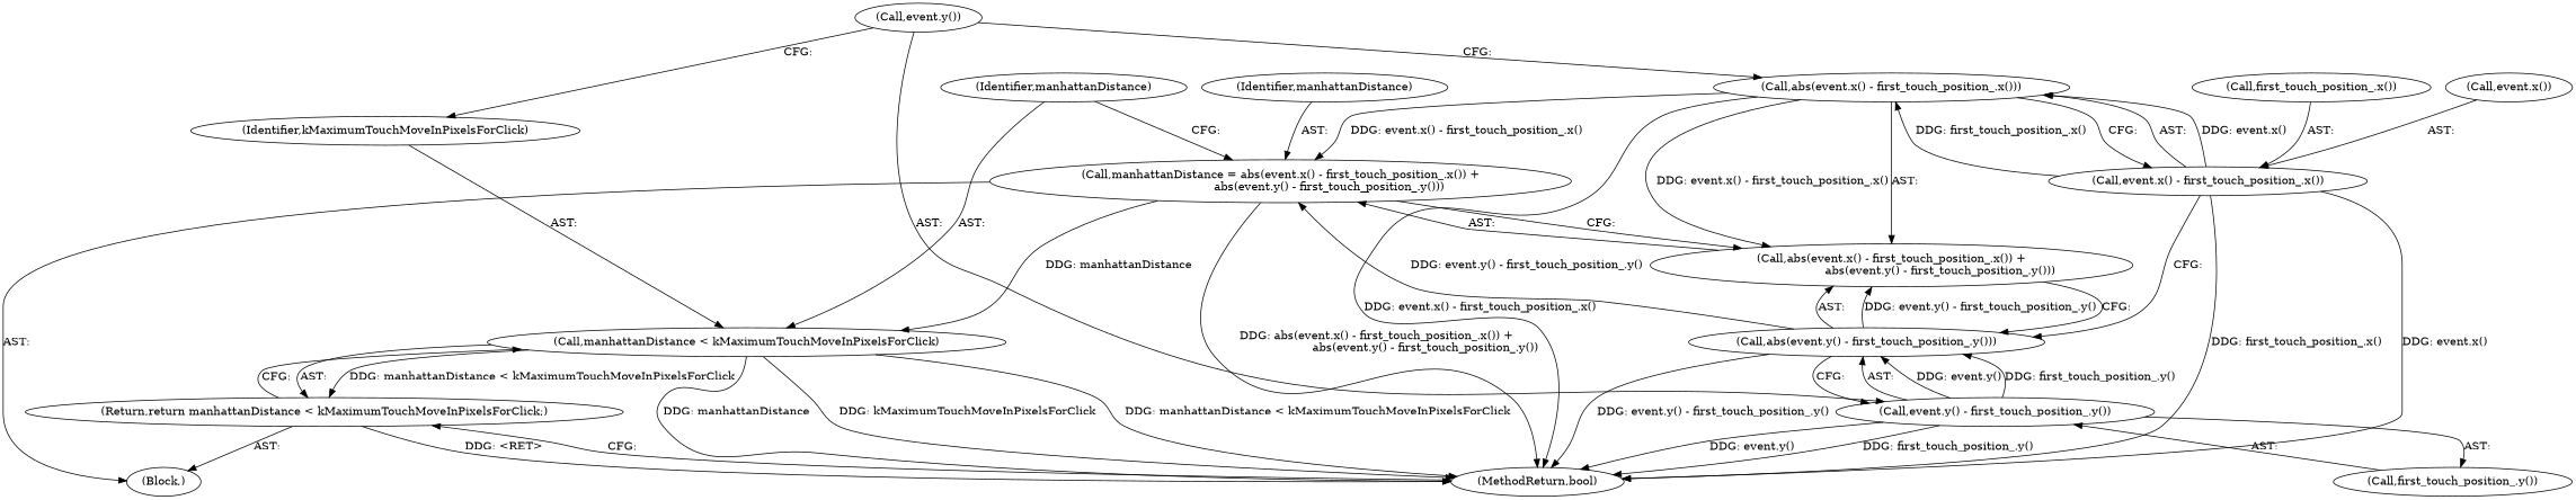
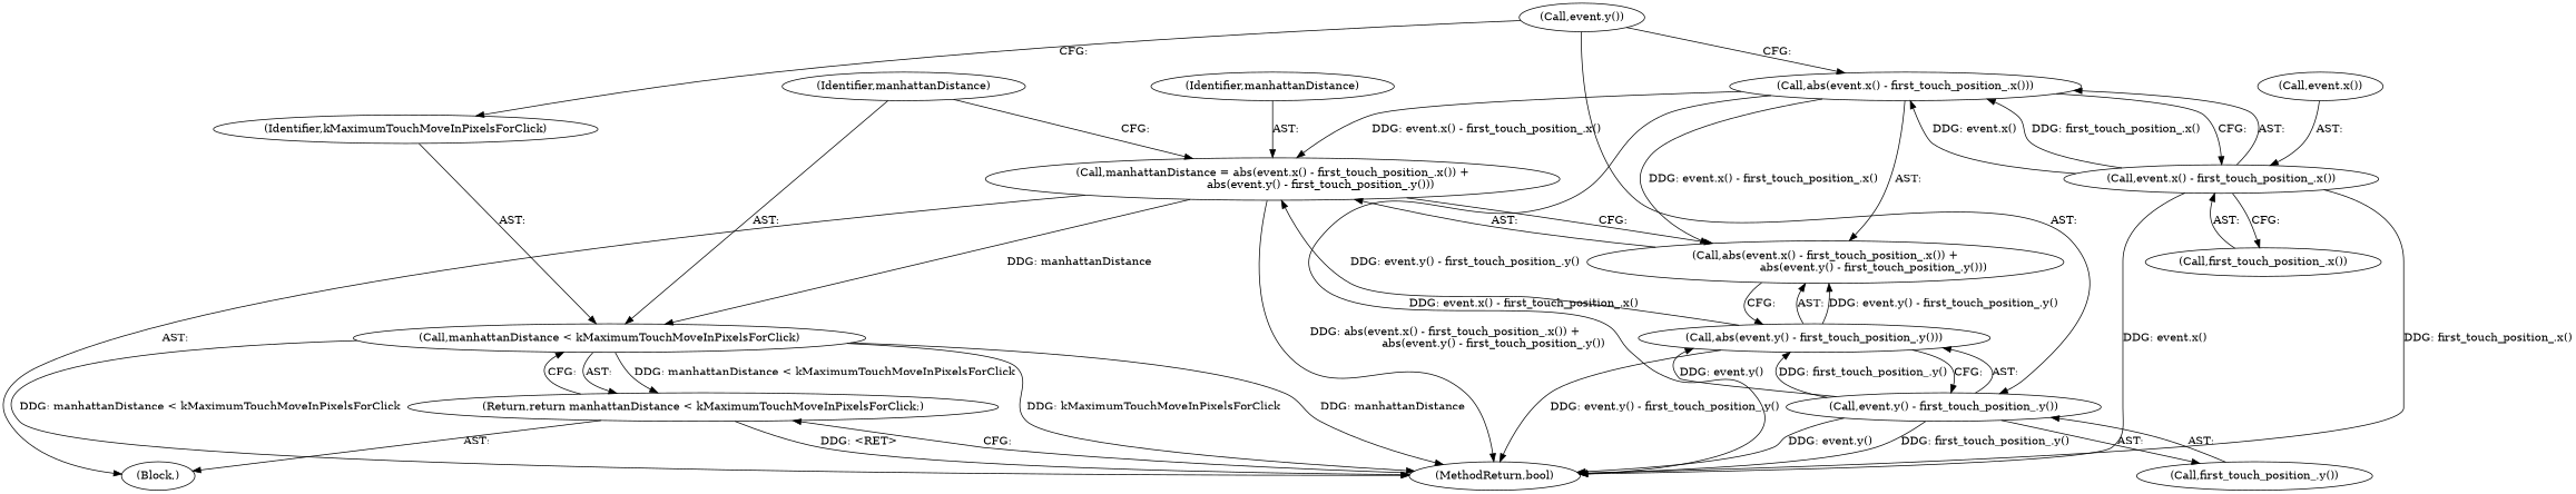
  digraph {
    n1 [label="(Call,manhattanDistance < kMaximumTouchMoveInPixelsForClick)"]
    n2 [label="(Return,return manhattanDistance < kMaximumTouchMoveInPixelsForClick;)"]
    n3 [label="(MethodReturn,bool)"]
    n4 [label="(Block,)"]
    n5 [label="(Identifier,kMaximumTouchMoveInPixelsForClick)"]
    n6 [label="(Call,manhattanDistance = abs(event.x() - first_touch_position_.x()) +\n                           abs(event.y() - first_touch_position_.y()))"]
    n7 [label="(Call,abs(event.x() - first_touch_position_.x()) +\n                           abs(event.y() - first_touch_position_.y()))"]
    n8 [label="(Call,abs(event.y() - first_touch_position_.y()))"]
    n9 [label="(Call,abs(event.x() - first_touch_position_.x()))"]
    n10 [label="(Call,event.x() - first_touch_position_.x())"]
    n11 [label="(Call,first_touch_position_.x())"]
    n12 [label="(Call,event.y() - first_touch_position_.y())"]
    n13 [label="(Call,first_touch_position_.y())"]
    n14 [label="(Identifier,manhattanDistance)"]
    n15 [label="(Identifier,manhattanDistance)"]
    n16 [label="(Call,event.y())"]
    n17 [label="(Call,event.x())"]
    n1 -> n2 [label="AST: "]
    n1 -> n2 [label="DDG: manhattanDistance < kMaximumTouchMoveInPixelsForClick"]
    n1 -> n3 [label="DDG: manhattanDistance"]
    n1 -> n3 [label="DDG: kMaximumTouchMoveInPixelsForClick"]
    n1 -> n3 [label="DDG: manhattanDistance < kMaximumTouchMoveInPixelsForClick"]
    n2 -> n1 [label="CFG: "]
    n2 -> n3 [label="DDG: <RET>"]
    n2 -> n4 [label="AST: "]
    n3 -> n2 [label="CFG: "]
    n5 -> n1 [label="AST: "]
    n6 -> n1 [label="DDG: manhattanDistance"]
    n6 -> n3 [label="DDG: abs(event.x() - first_touch_position_.x()) +\n                           abs(event.y() - first_touch_position_.y())"]
    n6 -> n4 [label="AST: "]
    n6 -> n7 [label="CFG: "]
    n7 -> n6 [label="AST: "]
    n7 -> n8 [label="CFG: "]
    n8 -> n3 [label="DDG: event.y() - first_touch_position_.y()"]
    n8 -> n6 [label="DDG: event.y() - first_touch_position_.y()"]
    n8 -> n7 [label="AST: "]
    n8 -> n7 [label="DDG: event.y() - first_touch_position_.y()"]
    n8 -> n12 [label="CFG: "]
    n9 -> n3 [label="DDG: event.x() - first_touch_position_.x()"]
    n9 -> n6 [label="DDG: event.x() - first_touch_position_.x()"]
    n9 -> n7 [label="AST: "]
    n9 -> n7 [label="DDG: event.x() - first_touch_position_.x()"]
    n9 -> n10 [label="CFG: "]
    n10 -> n3 [label="DDG: first_touch_position_.x()"]
    n10 -> n3 [label="DDG: event.x()"]
    n10 -> n9 [label="AST: "]
    n10 -> n9 [label="DDG: event.x()"]
    n10 -> n9 [label="DDG: first_touch_position_.x()"]
-   n10 -> n8 [label="CFG: "]
+   n10 -> n11 [label="CFG: "]
    n11 -> n10 [label="AST: "]
    n12 -> n3 [label="DDG: first_touch_position_.y()"]
    n12 -> n3 [label="DDG: event.y()"]
    n12 -> n8 [label="AST: "]
    n12 -> n8 [label="DDG: event.y()"]
    n12 -> n8 [label="DDG: first_touch_position_.y()"]
    n12 -> n13 [label="AST: "]
    n13 -> n12 [label="AST: "]
    n14 -> n6 [label="AST: "]
    n15 -> n1 [label="AST: "]
    n15 -> n6 [label="CFG: "]
    n16 -> n5 [label="CFG: "]
    n16 -> n9 [label="CFG: "]
    n16 -> n12 [label="AST: "]
    n17 -> n10 [label="AST: "]
  }
